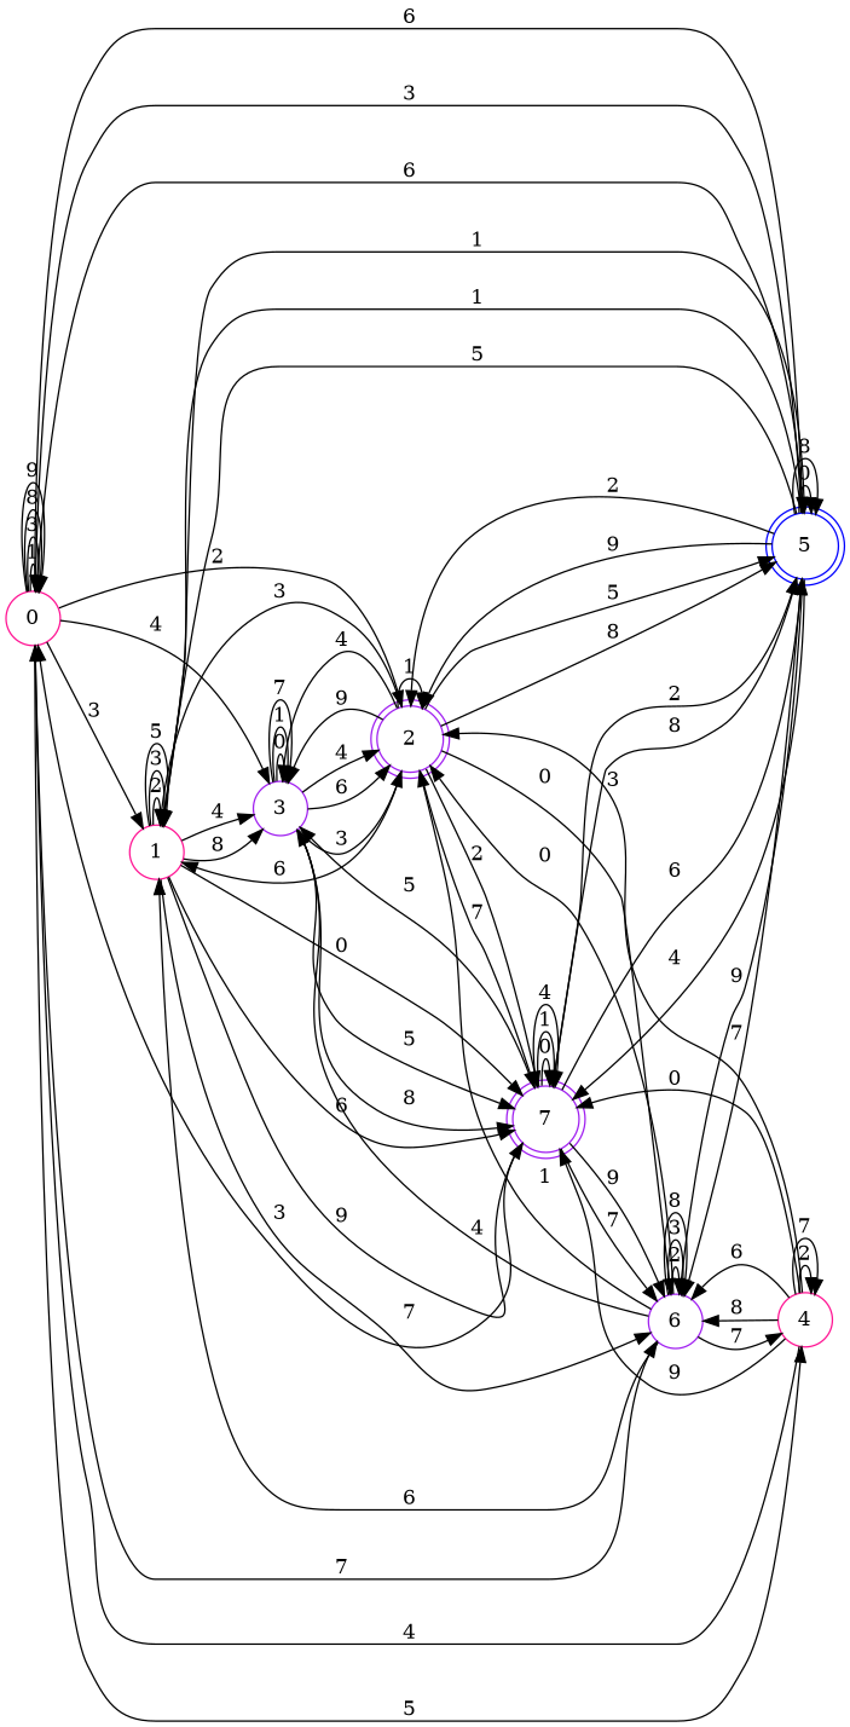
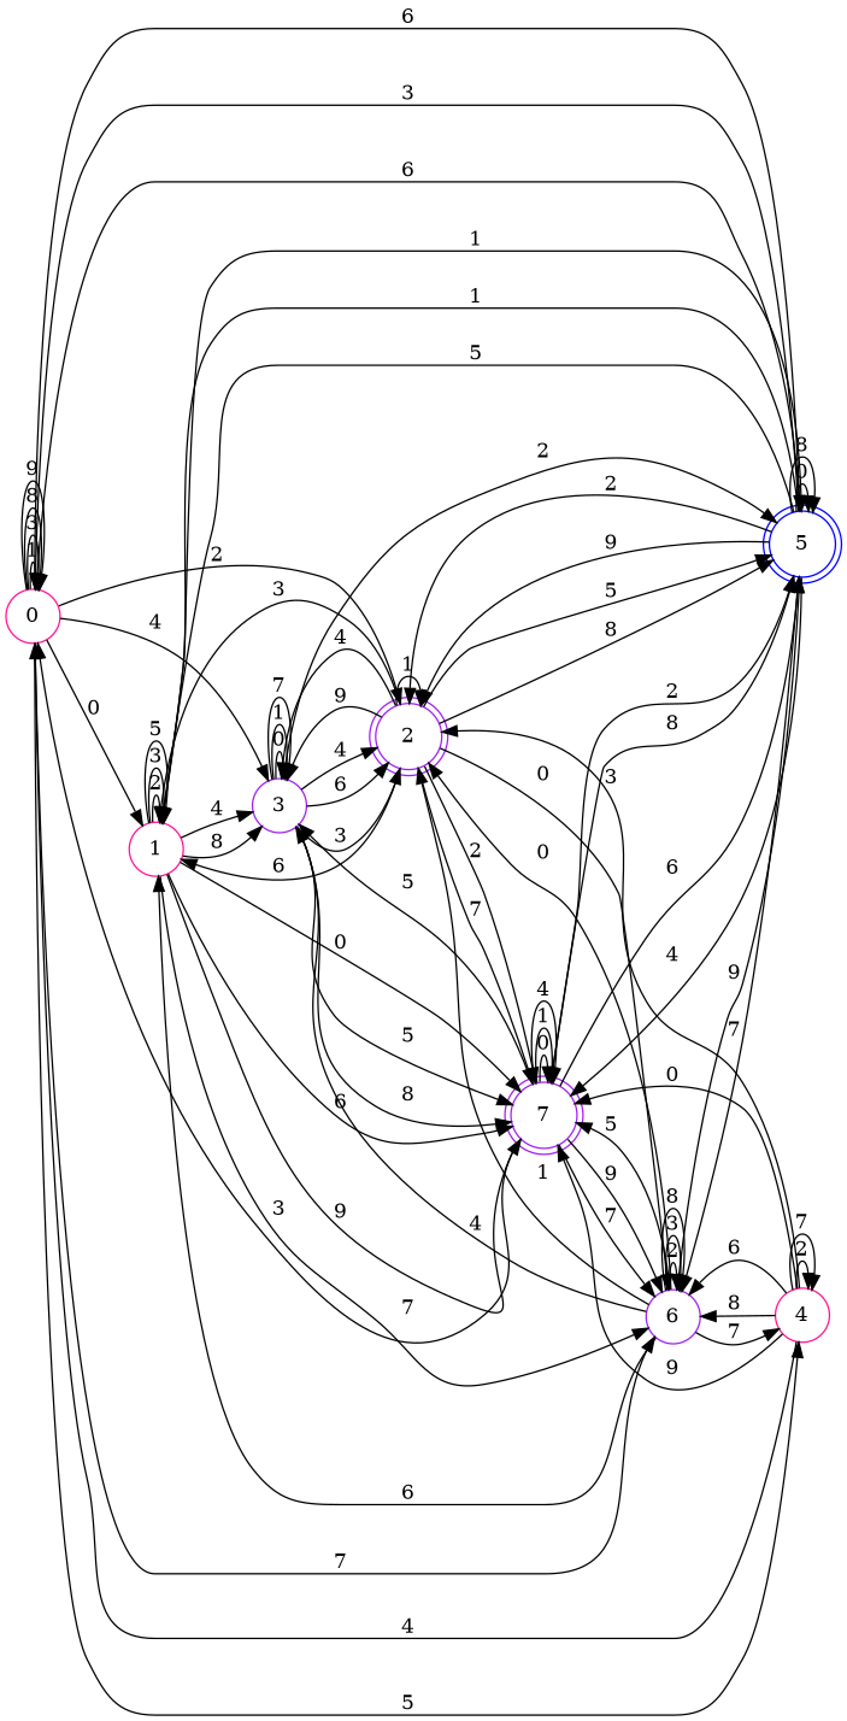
  digraph {
    rankdir=LR
    node [color=purple shape=circle]
    n1 [color=deeppink label=0]
    n2 [color=deeppink label=1]
    n3 [label=2 shape=doublecircle]
    n4 [label=3]
    n5 [color=deeppink label=4]
    n6 [color=blue label=5 shape=doublecircle]
    n7 [label=6]
    n8 [label=7 shape=doublecircle]
    n1 -> n1 [label=1]
    n1 -> n1 [label=3]
    n1 -> n1 [label=8]
    n1 -> n1 [label=9]
-   n1 -> n2 [label=3]
+   n1 -> n2 [label=0]
    n1 -> n3 [label=2]
    n1 -> n4 [label=4]
    n1 -> n5 [label=5]
    n1 -> n6 [label=6]
    n1 -> n7 [label=7]
    n2 -> n2 [label=2]
    n2 -> n2 [label=3]
    n2 -> n2 [label=5]
    n2 -> n4 [label=4]
    n2 -> n4 [label=8]
    n2 -> n6 [label=1]
    n2 -> n7 [label=7]
    n2 -> n8 [label=0]
    n2 -> n8 [label=6]
    n2 -> n8 [label=9]
    n3 -> n2 [label=3]
    n3 -> n2 [label=6]
    n3 -> n3 [label=1]
    n3 -> n4 [label=4]
    n3 -> n4 [label=9]
    n3 -> n6 [label=5]
    n3 -> n6 [label=8]
    n3 -> n7 [label=0]
    n3 -> n8 [label=2]
    n3 -> n8 [label=7]
    n4 -> n3 [label=3]
    n4 -> n3 [label=4]
    n4 -> n3 [label=6]
    n4 -> n4 [label=0]
    n4 -> n4 [label=1]
    n4 -> n4 [label=7]
+   n4 -> n6 [label=2]
    n4 -> n8 [label=5]
    n4 -> n8 [label=8]
    n5 -> n1 [label=4]
    n5 -> n3 [label=3]
    n5 -> n5 [label=2]
    n5 -> n5 [label=7]
    n5 -> n7 [label=6]
    n5 -> n7 [label=8]
    n5 -> n8 [label=0]
    n5 -> n8 [label=9]
    n6 -> n1 [label=3]
    n6 -> n1 [label=6]
    n6 -> n2 [label=1]
    n6 -> n2 [label=5]
    n6 -> n3 [label=2]
    n6 -> n3 [label=9]
    n6 -> n6 [label=0]
    n6 -> n6 [label=8]
    n6 -> n7 [label=7]
    n6 -> n8 [label=4]
    n7 -> n2 [label=6]
    n7 -> n3 [label=0]
    n7 -> n3 [label=1]
    n7 -> n4 [label=4]
    n7 -> n5 [label=7]
    n7 -> n6 [label=9]
    n7 -> n7 [label=2]
    n7 -> n7 [label=3]
    n7 -> n7 [label=8]
+   n7 -> n8 [label=5]
    n8 -> n1 [label=3]
    n8 -> n4 [label=5]
    n8 -> n6 [label=2]
    n8 -> n6 [label=6]
    n8 -> n6 [label=8]
    n8 -> n7 [label=7]
    n8 -> n7 [label=9]
    n8 -> n8 [label=0]
    n8 -> n8 [label=1]
    n8 -> n8 [label=4]
  }
